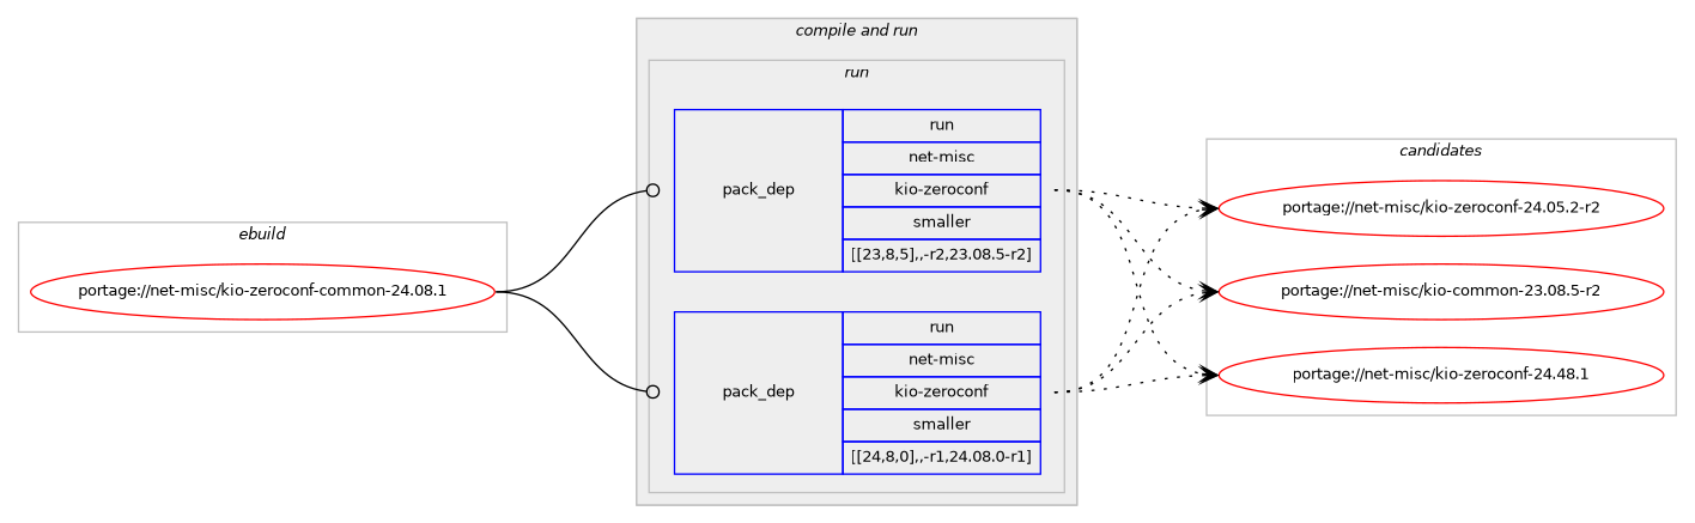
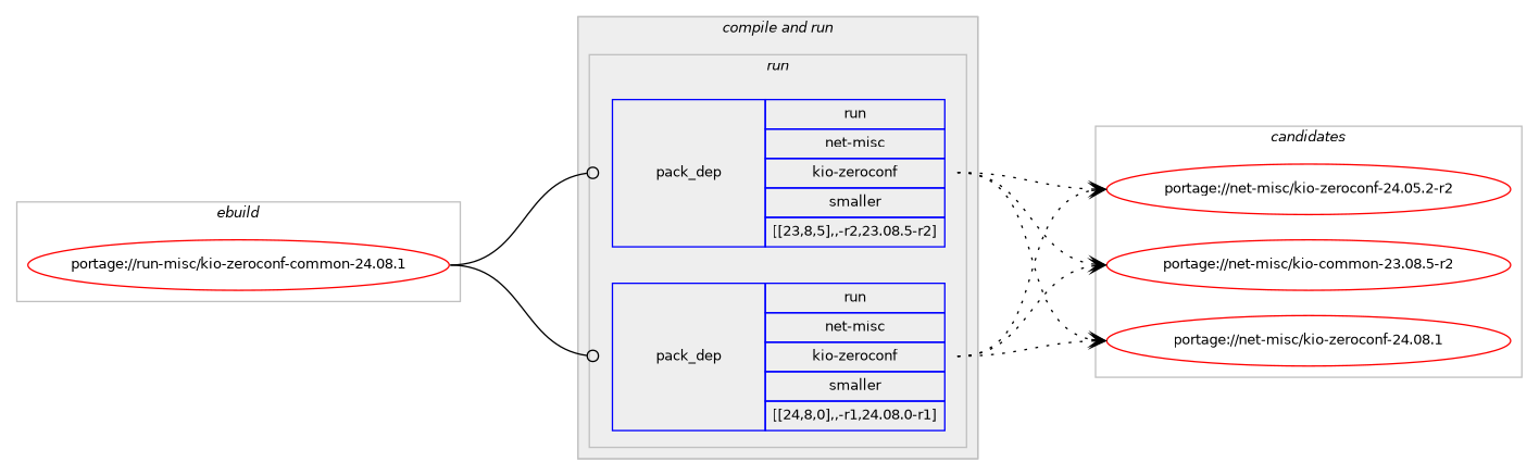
  digraph {
    compound=true
    concentrate=true
    fontname=Helvetica
    fontsize=10
    newrank=true
    rankdir=LR
    ranksep=1.5
    node [color=red fontname=Helvetica fontsize=10]
    edge [arrowhead=vee headport=w style=dotted tailport=e weight=100]
-   n1 [label="portage://net-misc/kio-zeroconf-common-24.08.1" width=4]
+   n1 [label="portage://run-misc/kio-zeroconf-common-24.08.1" width=4]
    n2 [color=blue label=<<TABLE BORDER="0" CELLBORDER="1" CELLSPACING="0" CELLPADDING="4" WIDTH="220"><TR><TD ROWSPAN="6" CELLPADDING="30">pack_dep</TD></TR><TR><TD WIDTH="110">run</TD></TR><TR><TD>net-misc</TD></TR><TR><TD>kio-zeroconf</TD></TR><TR><TD>smaller</TD></TR><TR><TD>[[23,8,5],,-r2,23.08.5-r2]</TD></TR></TABLE>> shape=none]
    n3 [color=blue label=<<TABLE BORDER="0" CELLBORDER="1" CELLSPACING="0" CELLPADDING="4" WIDTH="220"><TR><TD ROWSPAN="6" CELLPADDING="30">pack_dep</TD></TR><TR><TD WIDTH="110">run</TD></TR><TR><TD>net-misc</TD></TR><TR><TD>kio-zeroconf</TD></TR><TR><TD>smaller</TD></TR><TR><TD>[[24,8,0],,-r1,24.08.0-r1]</TD></TR></TABLE>> shape=none]
-   n4 [label="portage://net-misc/kio-zeroconf-24.48.1" width=4]
+   n4 [label="portage://net-misc/kio-zeroconf-24.08.1" width=4]
    n5 [label="portage://net-misc/kio-zeroconf-24.05.2-r2" width=4]
    n6 [label="portage://net-misc/kio-common-23.08.5-r2" width=4]
    subgraph cluster_1 {
      color=gray
      label=<<i>ebuild</i>>
      n1
    }
    subgraph cluster_2 {
      color=gray
      label=<<i>dependencies</i>>
      subgraph cluster_3 {
        color=gray
        fillcolor="#eeeeee"
        label=<<i>compile</i>>
        style=filled
      }
      subgraph cluster_4 {
        color=gray
        fillcolor="#eeeeee"
        label=<<i>compile and run</i>>
        style=filled
      }
      subgraph cluster_5 {
        color=gray
        fillcolor="#eeeeee"
        label=<<i>run</i>>
        style=filled
        subgraph sub_6 {
          color=gray
          fillcolor="#eeeeee"
          label=<<i>run</i>>
          style=filled
          n2
        }
        subgraph sub_7 {
          color=gray
          fillcolor="#eeeeee"
          label=<<i>run</i>>
          style=filled
          n3
        }
      }
    }
    subgraph cluster_8 {
      color=gray
      label=<<i>candidates</i>>
      rank=same
      subgraph sub_9 {
        color=black
        label=<<i>candidates</i>>
        nodesep=1
        rank=same
        n4
        n5
        n6
      }
      subgraph sub_10 {
        color=black
        label=<<i>candidates</i>>
        nodesep=1
        rank=same
        n4
        n5
        n6
      }
    }
    n1 -> n2 [arrowhead=odot style=solid weight=20]
    n1 -> n3 [arrowhead=odot style=solid weight=20]
    n2 -> n4
    n2 -> n5
    n2 -> n6
    n3 -> n4
    n3 -> n5
    n3 -> n6
  }
